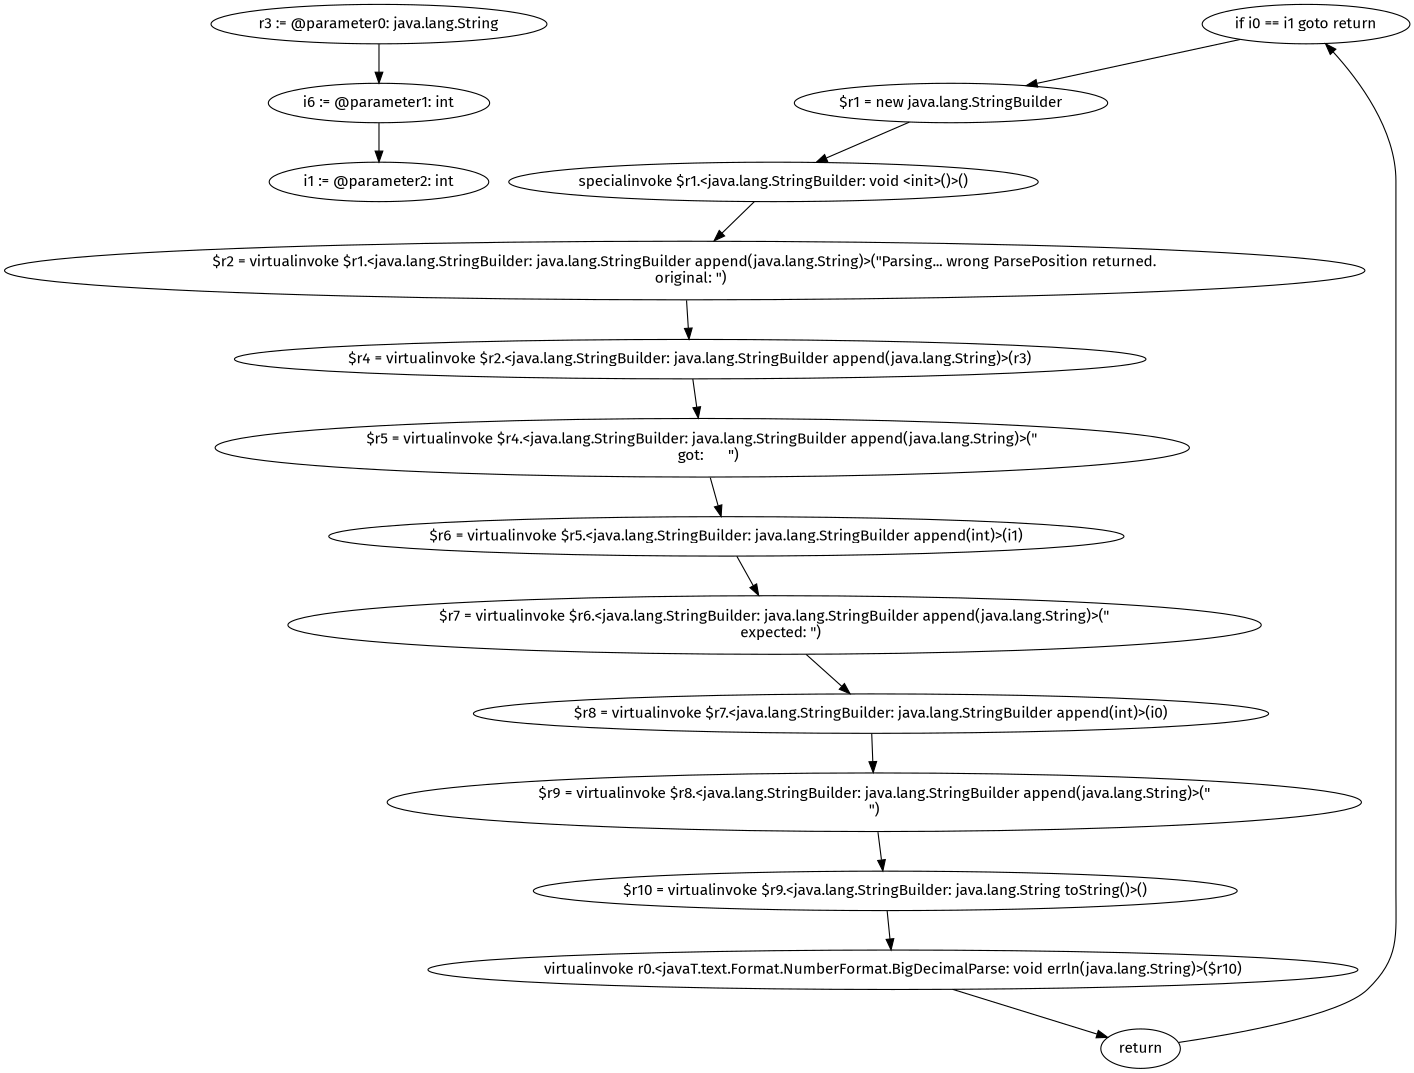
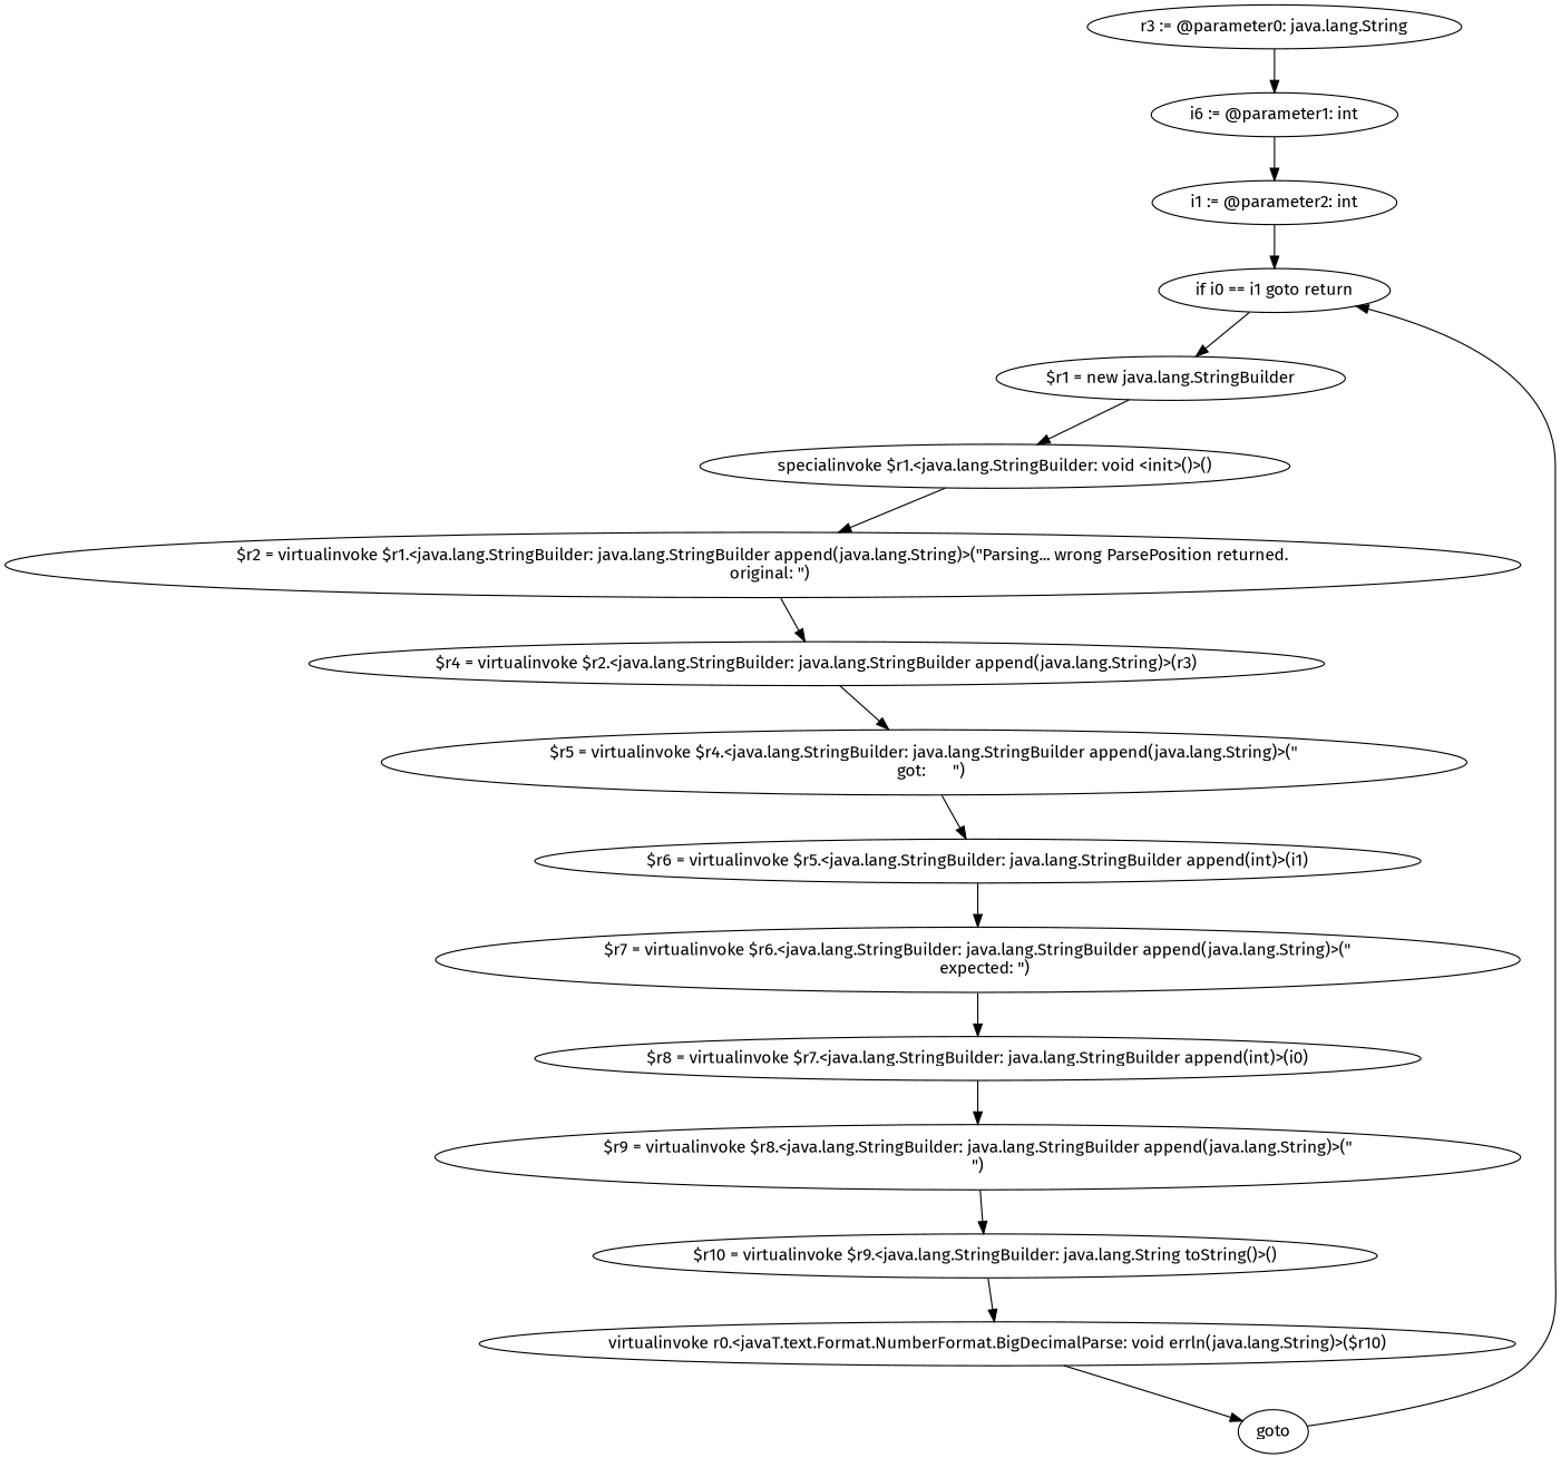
  digraph {
    fontname="Fira Sans"
    node [fontname="Fira Sans"]
    edge [fontname="Fira Sans"]
    n1 [label="i6 := @parameter1: int"]
    "r3 := @parameter0: java.lang.String"
    "i1 := @parameter2: int"
    "if i0 == i1 goto return"
    "$r1 = new java.lang.StringBuilder"
    "specialinvoke $r1.<java.lang.StringBuilder: void <init>()>()"
-   return
+   return [label=goto]
    "$r2 = virtualinvoke $r1.<java.lang.StringBuilder: java.lang.StringBuilder append(java.lang.String)>(\"Parsing... wrong ParsePosition returned.\n   original: \")"
    "$r4 = virtualinvoke $r2.<java.lang.StringBuilder: java.lang.StringBuilder append(java.lang.String)>(r3)"
    "$r5 = virtualinvoke $r4.<java.lang.StringBuilder: java.lang.StringBuilder append(java.lang.String)>(\"\n   got:      \")"
    "$r6 = virtualinvoke $r5.<java.lang.StringBuilder: java.lang.StringBuilder append(int)>(i1)"
    "$r7 = virtualinvoke $r6.<java.lang.StringBuilder: java.lang.StringBuilder append(java.lang.String)>(\"\n   expected: \")"
    "$r8 = virtualinvoke $r7.<java.lang.StringBuilder: java.lang.StringBuilder append(int)>(i0)"
    "$r9 = virtualinvoke $r8.<java.lang.StringBuilder: java.lang.StringBuilder append(java.lang.String)>(\"\n\")"
    "$r10 = virtualinvoke $r9.<java.lang.StringBuilder: java.lang.String toString()>()"
    "virtualinvoke r0.<javaT.text.Format.NumberFormat.BigDecimalParse: void errln(java.lang.String)>($r10)"
    n1 -> "i1 := @parameter2: int"
    "r3 := @parameter0: java.lang.String" -> n1
+   "i1 := @parameter2: int" -> "if i0 == i1 goto return"
    "if i0 == i1 goto return" -> "$r1 = new java.lang.StringBuilder"
    "$r1 = new java.lang.StringBuilder" -> "specialinvoke $r1.<java.lang.StringBuilder: void <init>()>()"
    "specialinvoke $r1.<java.lang.StringBuilder: void <init>()>()" -> "$r2 = virtualinvoke $r1.<java.lang.StringBuilder: java.lang.StringBuilder append(java.lang.String)>(\"Parsing... wrong ParsePosition returned.\n   original: \")"
    return -> "if i0 == i1 goto return"
    "$r2 = virtualinvoke $r1.<java.lang.StringBuilder: java.lang.StringBuilder append(java.lang.String)>(\"Parsing... wrong ParsePosition returned.\n   original: \")" -> "$r4 = virtualinvoke $r2.<java.lang.StringBuilder: java.lang.StringBuilder append(java.lang.String)>(r3)"
    "$r4 = virtualinvoke $r2.<java.lang.StringBuilder: java.lang.StringBuilder append(java.lang.String)>(r3)" -> "$r5 = virtualinvoke $r4.<java.lang.StringBuilder: java.lang.StringBuilder append(java.lang.String)>(\"\n   got:      \")"
    "$r5 = virtualinvoke $r4.<java.lang.StringBuilder: java.lang.StringBuilder append(java.lang.String)>(\"\n   got:      \")" -> "$r6 = virtualinvoke $r5.<java.lang.StringBuilder: java.lang.StringBuilder append(int)>(i1)"
    "$r6 = virtualinvoke $r5.<java.lang.StringBuilder: java.lang.StringBuilder append(int)>(i1)" -> "$r7 = virtualinvoke $r6.<java.lang.StringBuilder: java.lang.StringBuilder append(java.lang.String)>(\"\n   expected: \")"
    "$r7 = virtualinvoke $r6.<java.lang.StringBuilder: java.lang.StringBuilder append(java.lang.String)>(\"\n   expected: \")" -> "$r8 = virtualinvoke $r7.<java.lang.StringBuilder: java.lang.StringBuilder append(int)>(i0)"
    "$r8 = virtualinvoke $r7.<java.lang.StringBuilder: java.lang.StringBuilder append(int)>(i0)" -> "$r9 = virtualinvoke $r8.<java.lang.StringBuilder: java.lang.StringBuilder append(java.lang.String)>(\"\n\")"
    "$r9 = virtualinvoke $r8.<java.lang.StringBuilder: java.lang.StringBuilder append(java.lang.String)>(\"\n\")" -> "$r10 = virtualinvoke $r9.<java.lang.StringBuilder: java.lang.String toString()>()"
    "$r10 = virtualinvoke $r9.<java.lang.StringBuilder: java.lang.String toString()>()" -> "virtualinvoke r0.<javaT.text.Format.NumberFormat.BigDecimalParse: void errln(java.lang.String)>($r10)"
    "virtualinvoke r0.<javaT.text.Format.NumberFormat.BigDecimalParse: void errln(java.lang.String)>($r10)" -> return
  }
